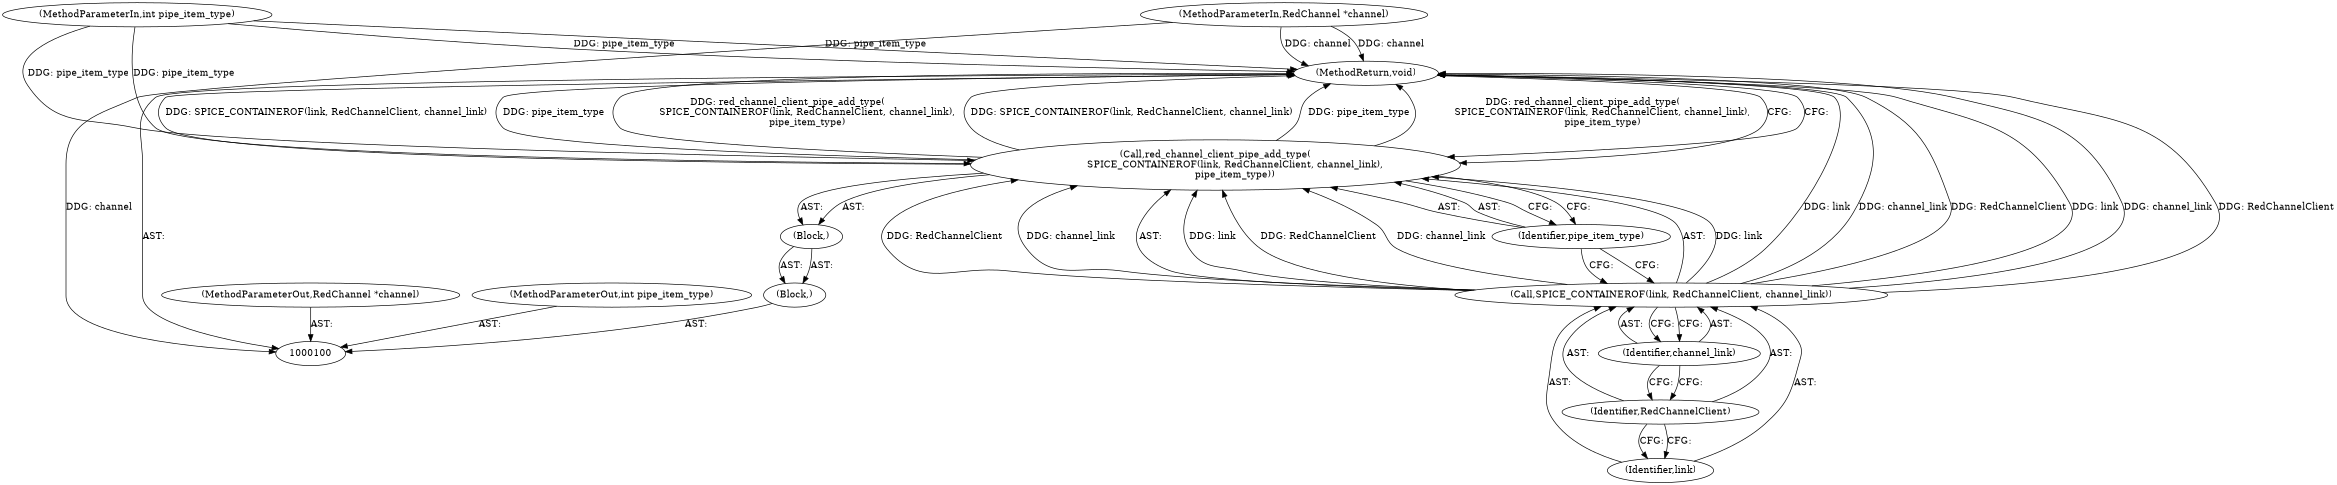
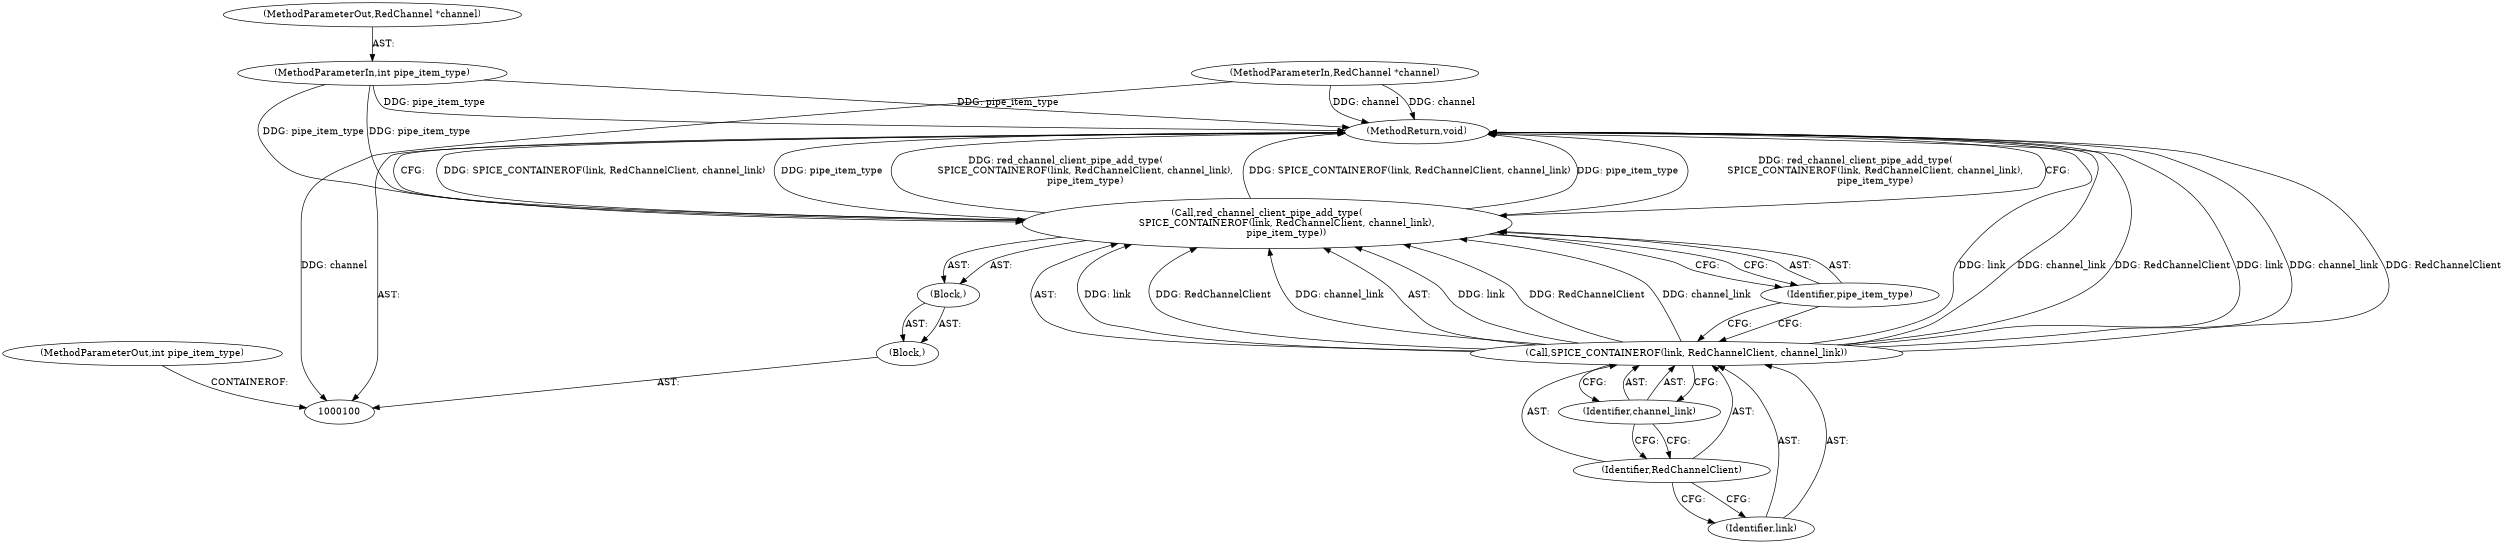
  digraph {
    n1 [label="(MethodReturn,void)"]
    n2 [label="(Call,red_channel_client_pipe_add_type(\n             SPICE_CONTAINEROF(link, RedChannelClient, channel_link),\n             pipe_item_type))"]
    1000100
    n4 [label="(Block,)"]
    n5 [label="(Identifier,pipe_item_type)"]
    n6 [label="(MethodParameterIn,RedChannel *channel)"]
    n7 [label="(MethodParameterOut,RedChannel *channel)"]
    n8 [label="(MethodParameterIn,int pipe_item_type)"]
    n9 [label="(MethodParameterOut,int pipe_item_type)"]
    n10 [label="(Block,)"]
    n11 [label="(Call,SPICE_CONTAINEROF(link, RedChannelClient, channel_link))"]
    n12 [label="(Identifier,channel_link)"]
    n13 [label="(Identifier,RedChannelClient)"]
    n14 [label="(Identifier,link)"]
    n1 -> n2 [label="CFG: "]
    n1 -> n2 [label="CFG: "]
    n1 -> 1000100 [label="AST: "]
    n2 -> n1 [label="DDG: SPICE_CONTAINEROF(link, RedChannelClient, channel_link)"]
    n2 -> n1 [label="DDG: pipe_item_type"]
    n2 -> n1 [label="DDG: red_channel_client_pipe_add_type(\n             SPICE_CONTAINEROF(link, RedChannelClient, channel_link),\n             pipe_item_type)"]
    n2 -> n1 [label="DDG: SPICE_CONTAINEROF(link, RedChannelClient, channel_link)"]
    n2 -> n1 [label="DDG: pipe_item_type"]
    n2 -> n1 [label="DDG: red_channel_client_pipe_add_type(\n             SPICE_CONTAINEROF(link, RedChannelClient, channel_link),\n             pipe_item_type)"]
    n2 -> n4 [label="AST: "]
    n2 -> n4 [label="AST: "]
    n2 -> n5 [label="CFG: "]
    n2 -> n5 [label="CFG: "]
    n4 -> n10 [label="AST: "]
    n4 -> n10 [label="AST: "]
    n5 -> n2 [label="AST: "]
    n5 -> n2 [label="AST: "]
    n5 -> n11 [label="CFG: "]
    n5 -> n11 [label="CFG: "]
    n6 -> n1 [label="DDG: channel"]
    n6 -> n1 [label="DDG: channel"]
    n6 -> 1000100 [label="DDG: channel"]
-   n7 -> 1000100 [label="AST: "]
+   n7 -> n8 [label="AST: "]
    n8 -> n1 [label="DDG: pipe_item_type"]
    n8 -> n1 [label="DDG: pipe_item_type"]
    n8 -> n2 [label="DDG: pipe_item_type"]
    n8 -> n2 [label="DDG: pipe_item_type"]
-   n9 -> 1000100 [label="AST: "]
+   n9 -> 1000100 [label="CONTAINEROF: "]
    n10 -> 1000100 [label="AST: "]
    n11 -> n1 [label="DDG: link"]
    n11 -> n1 [label="DDG: channel_link"]
    n11 -> n1 [label="DDG: RedChannelClient"]
    n11 -> n1 [label="DDG: link"]
    n11 -> n1 [label="DDG: channel_link"]
    n11 -> n1 [label="DDG: RedChannelClient"]
    n11 -> n2 [label="AST: "]
    n11 -> n2 [label="DDG: link"]
    n11 -> n2 [label="DDG: RedChannelClient"]
    n11 -> n2 [label="DDG: channel_link"]
    n11 -> n2 [label="AST: "]
    n11 -> n2 [label="DDG: link"]
    n11 -> n2 [label="DDG: RedChannelClient"]
    n11 -> n2 [label="DDG: channel_link"]
    n11 -> n12 [label="CFG: "]
    n11 -> n12 [label="CFG: "]
    n12 -> n11 [label="AST: "]
    n12 -> n11 [label="AST: "]
    n12 -> n13 [label="CFG: "]
    n12 -> n13 [label="CFG: "]
    n13 -> n11 [label="AST: "]
    n13 -> n11 [label="AST: "]
    n13 -> n14 [label="CFG: "]
    n13 -> n14 [label="CFG: "]
    n14 -> n11 [label="AST: "]
    n14 -> n11 [label="AST: "]
  }
